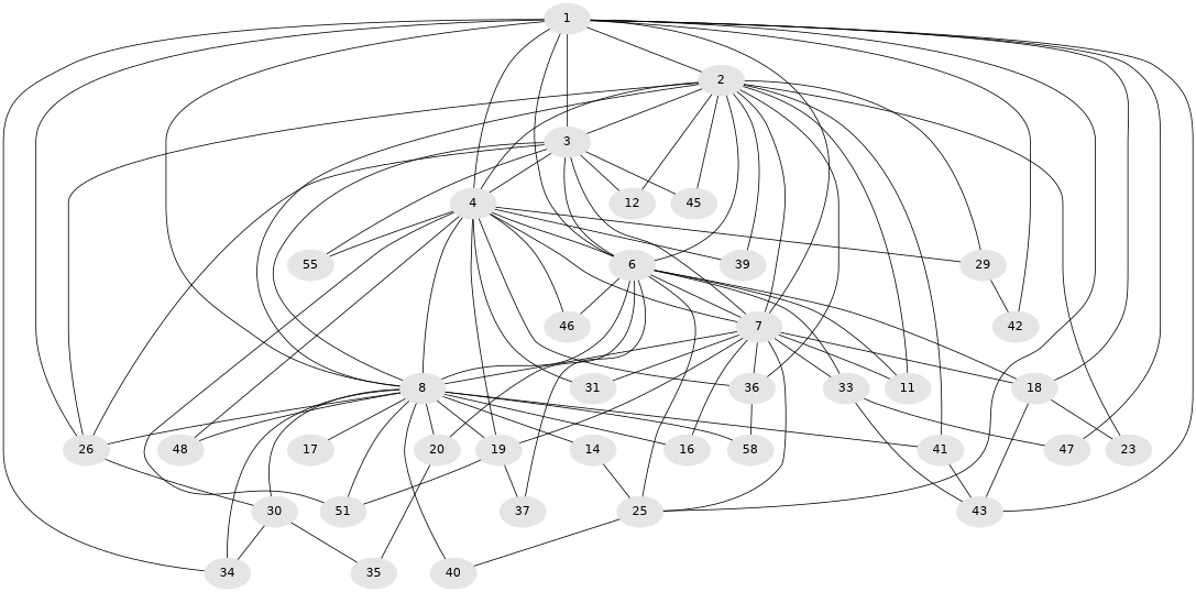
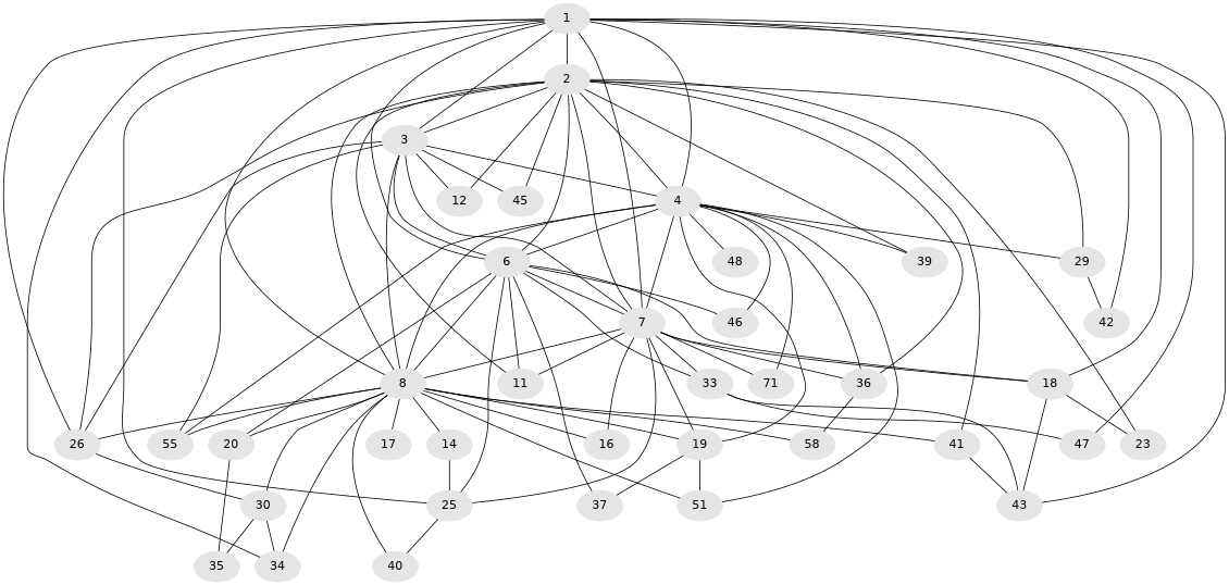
  graph {
    fontname="DejaVu Sans"
    node [color=gray90 fontname="DejaVu Sans" style=filled]
    edge [fontname="DejaVu Sans"]
    1 [super="+61"]
    2 [super="+59"]
    3 [super="+15"]
    4 [super="+5"]
    6 [super="+9"]
    7 [super="+13"]
    8 [super="+10"]
    18 [super="+53"]
    25 [super="+38"]
    26 [super="+44"]
    34 [super="+49"]
    42
    43
    47
    11 [super="+22"]
    12
    23
    29
    36
    39
    41 [super="+50"]
    45
    55
    19 [super="+24"]
-   31
+   31 [label=71]
    46
    48
    51 [super="+57"]
    20
    33 [super="+56"]
    37
    16 [super="+21"]
    14 [super="+60"]
    17
    30
    40
    58
    35
    1 -- 2
    1 -- 3
    1 -- 4 [weight=2]
    1 -- 6 [weight=2]
    1 -- 7 [weight=2]
    1 -- 8 [weight=2]
    1 -- 18
    1 -- 25
    1 -- 26
    1 -- 34
    1 -- 42
    1 -- 43
    1 -- 47
    2 -- 3
    2 -- 4 [weight=2]
    2 -- 6 [weight=2]
    2 -- 7
    2 -- 8 [weight=2]
    2 -- 26
    2 -- 11
    2 -- 12
    2 -- 23
    2 -- 29
    2 -- 36
    2 -- 39
    2 -- 41
    2 -- 45
    3 -- 4 [weight=2]
    3 -- 6 [weight=2]
    3 -- 7
    3 -- 8 [weight=3]
    3 -- 26
    3 -- 12
    3 -- 45
    3 -- 55
    4 -- 6 [weight=4]
    4 -- 7 [weight=2]
    4 -- 8 [weight=4]
    4 -- 29
    4 -- 36
    4 -- 39
    4 -- 55
    4 -- 19
    4 -- 31
    4 -- 46
    4 -- 48
    4 -- 51
    6 -- 7 [weight=2]
    6 -- 8 [weight=4]
    6 -- 18
    6 -- 25
    6 -- 11
    6 -- 46
    6 -- 20
    6 -- 33
    6 -- 37
    7 -- 8 [weight=2]
    7 -- 18
    7 -- 25
    7 -- 11
    7 -- 36
    7 -- 19
    7 -- 31
    7 -- 33
    7 -- 16
    8 -- 26
    8 -- 34
    8 -- 41
    8 -- 19
-   8 -- 48
+   8 -- 55
    8 -- 51
    8 -- 20
    8 -- 16 [weight=2]
    8 -- 14 [weight=2]
    8 -- 17 [weight=2]
    8 -- 30
    8 -- 40
    8 -- 58
    18 -- 43
    18 -- 23
    25 -- 40
    26 -- 30
    29 -- 42
    36 -- 58
    41 -- 43
    19 -- 51
    19 -- 37
    20 -- 35
    33 -- 43
    33 -- 47
    14 -- 25
    30 -- 34
    30 -- 35
  }
